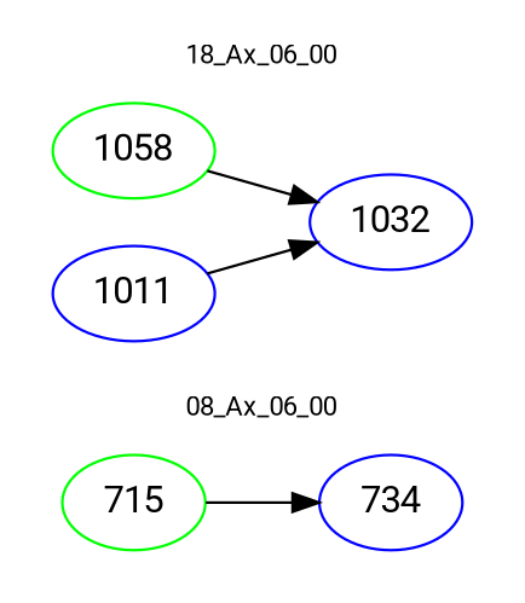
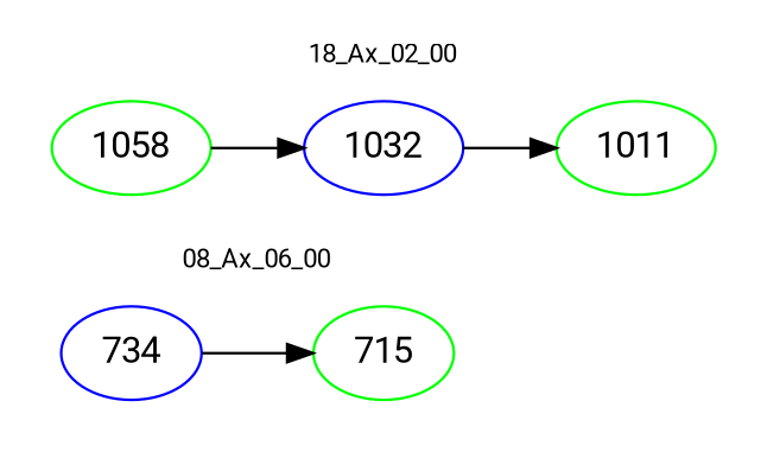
  digraph {
    fontname=Roboto
    rankdir=LR
    node [color=blue fontname=Roboto]
    edge [color=black fontname=Roboto]
    n1 [color=green label=715]
    n2 [label=734]
    n3 [color=green label=1058]
    n4 [label=1032]
-   n5 [label=1011]
+   n5 [color=green label=1011]
    subgraph cluster_1 {
      color=white
      fontsize=10
      label="08_Ax_06_00"
      n1
      n2
    }
    subgraph cluster_2 {
      color=white
      fontsize=10
-     label="18_Ax_06_00"
+     label="18_Ax_02_00"
      n3
      n4
      n5
    }
-   n1 -> n2
+   n2 -> n1
    n3 -> n4
-   n5 -> n4
+   n4 -> n5
  }
